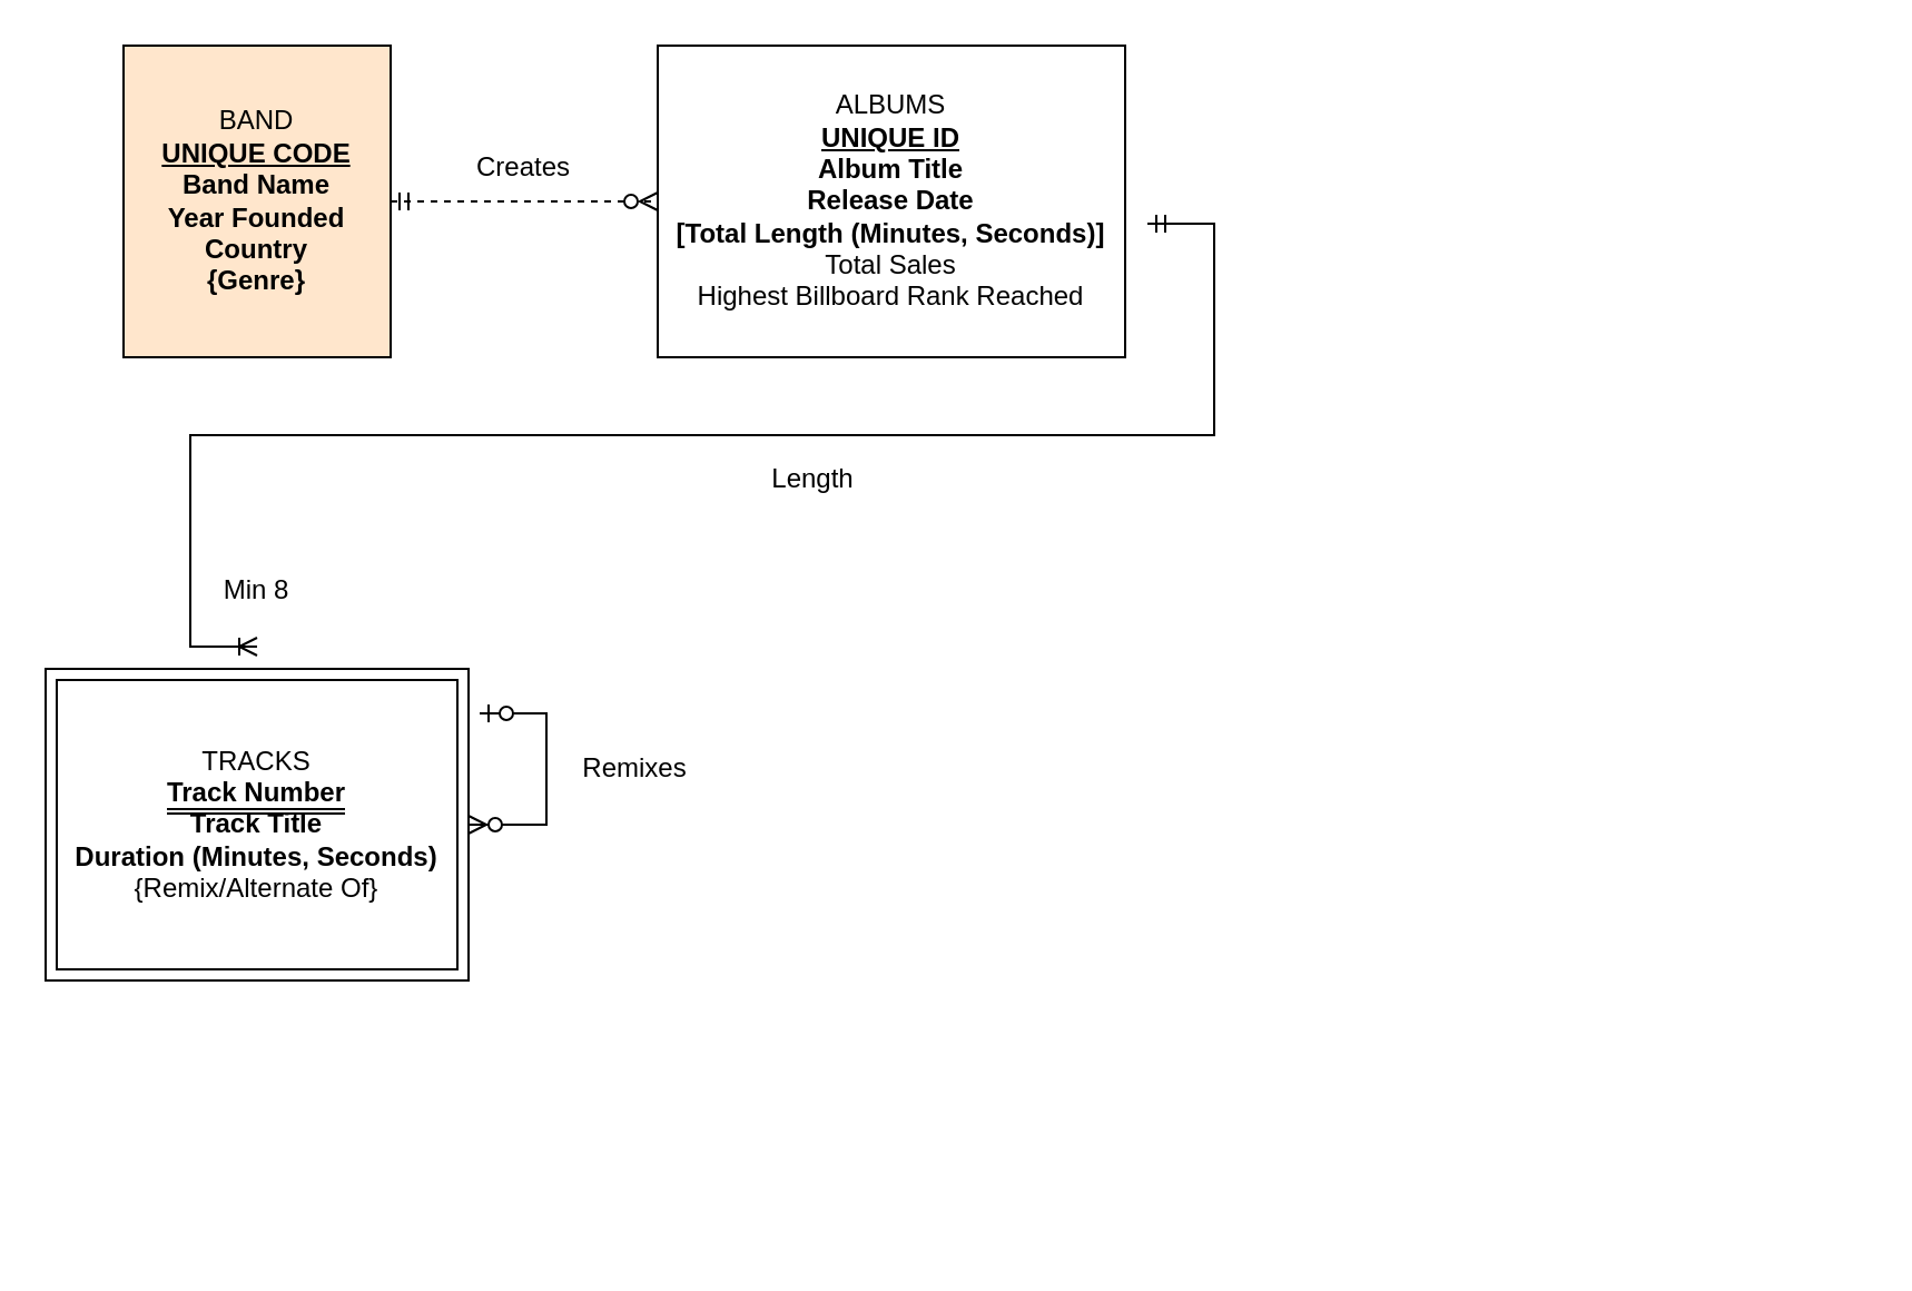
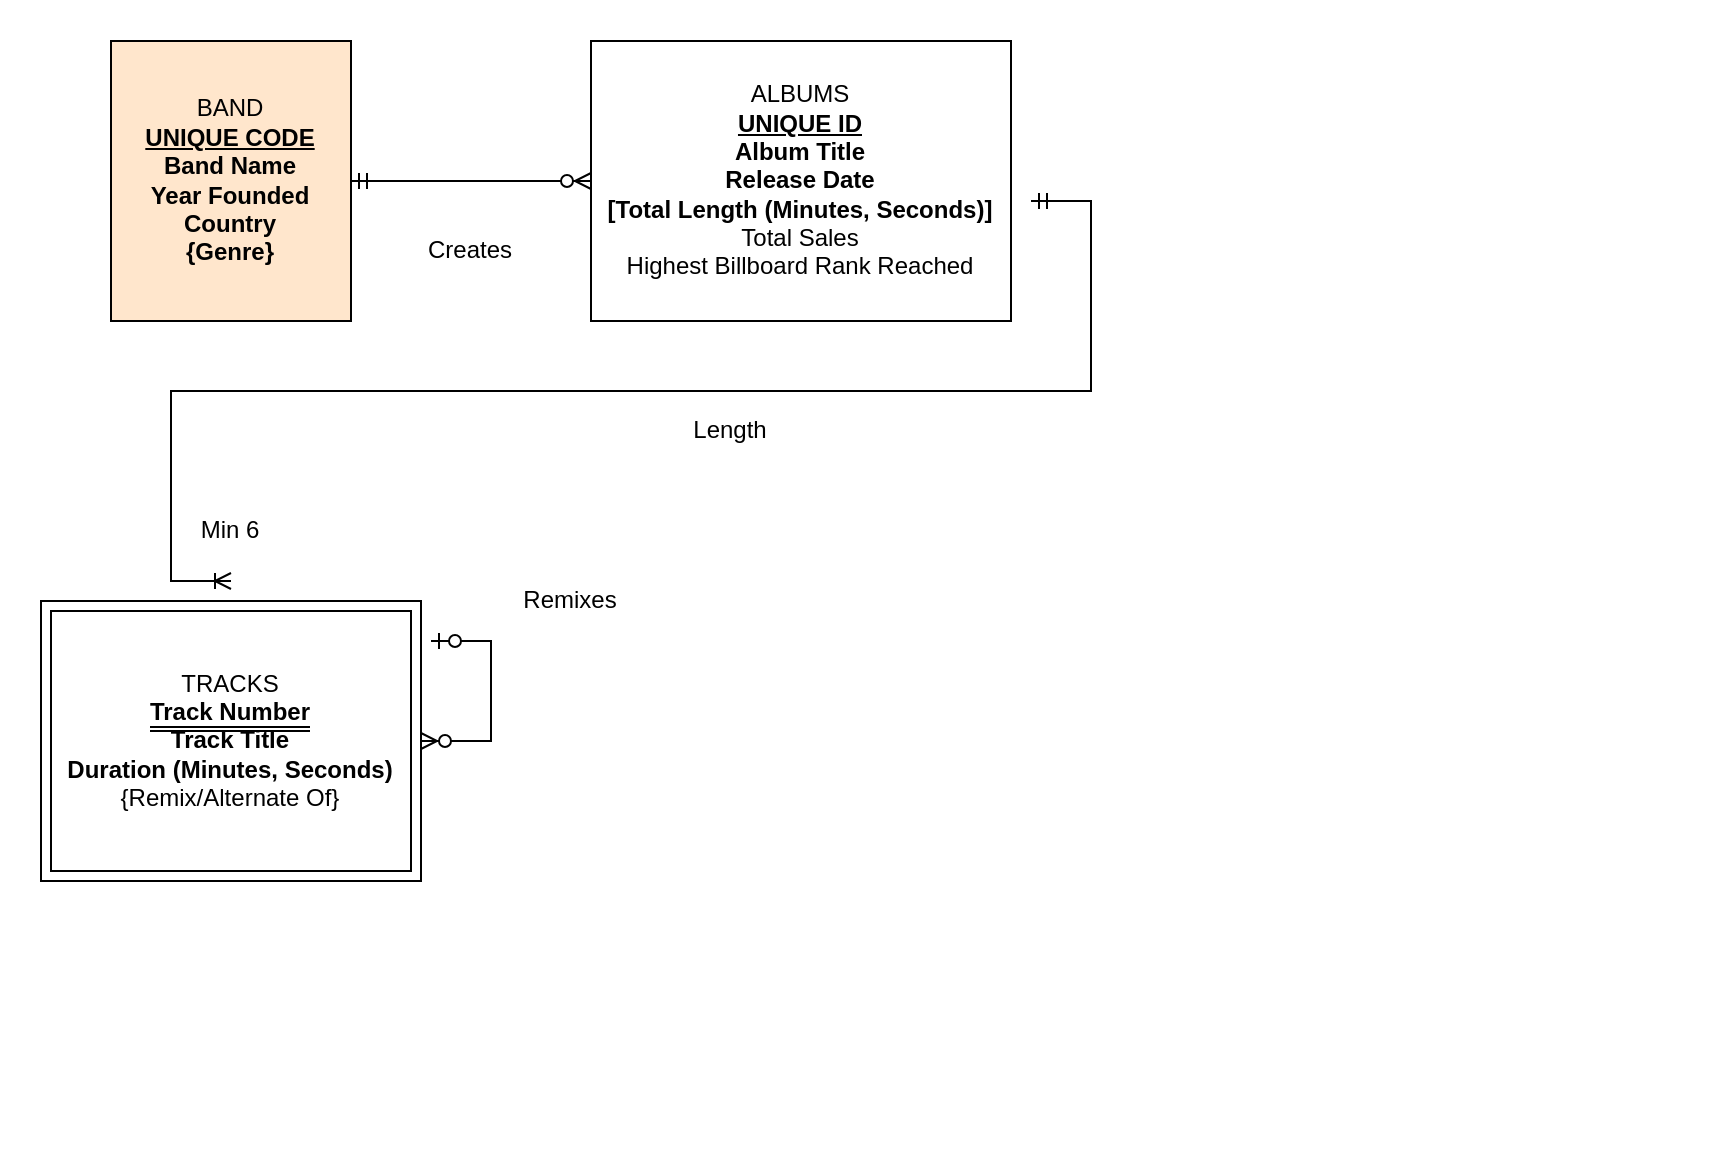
  <mxCell id="0" />
  <mxCell id="1" parent="0" />
  <mxCell id="2" value="&lt;div&gt;BAND&lt;/div&gt;&lt;div&gt;&lt;u&gt;&lt;b&gt;UNIQUE CODE&lt;/b&gt;&lt;/u&gt;&lt;/div&gt;&lt;div&gt;&lt;b&gt;Band Name&lt;/b&gt;&lt;/div&gt;&lt;div&gt;&lt;b&gt;Year Founded&lt;/b&gt;&lt;/div&gt;&lt;div&gt;&lt;b&gt;Country&lt;/b&gt;&lt;/div&gt;&lt;div&gt;&lt;b&gt;{Genre}&lt;/b&gt;&lt;/div&gt;" style="whiteSpace=wrap;html=1;align=center;fillColor=#ffe6cc;" parent="1" vertex="1"><mxGeometry x="55" y="20" width="120" height="140" as="geometry" /></mxCell>
  <mxCell id="3" value="&lt;div&gt;ALBUMS&lt;/div&gt;&lt;div&gt;&lt;u&gt;&lt;b&gt;UNIQUE ID&lt;/b&gt;&lt;/u&gt;&lt;/div&gt;&lt;div&gt;&lt;b&gt;Album Title&lt;/b&gt;&lt;/div&gt;&lt;div&gt;&lt;span style=&quot;background-color: initial;&quot;&gt;&lt;b&gt;Release Date&lt;/b&gt;&lt;/span&gt;&lt;/div&gt;&lt;div&gt;&lt;b&gt;[Total Length (Minutes, Seconds)]&lt;/b&gt;&lt;/div&gt;&lt;div&gt;Total Sales&lt;/div&gt;&lt;div&gt;Highest Billboard Rank Reached&lt;/div&gt;" style="whiteSpace=wrap;html=1;align=center;" parent="1" vertex="1"><mxGeometry x="295" y="20" width="210" height="140" as="geometry" /></mxCell>
  <mxCell id="4" value="&lt;div&gt;TRACKS&lt;/div&gt;&lt;div&gt;&lt;span style=&quot;border-bottom: 3px double;margin-bottom: 5px;&quot;&gt;&lt;b&gt;Track Number&lt;/b&gt;&lt;/span&gt;&lt;/div&gt;&lt;div&gt;&lt;b&gt;Track Title&lt;br&gt;&lt;/b&gt;&lt;/div&gt;&lt;div&gt;&lt;b&gt;Duration (Minutes, Seconds)&lt;/b&gt;&lt;/div&gt;&lt;div&gt;{Remix/Alternate Of}&lt;/div&gt;" style="shape=ext;margin=3;double=1;whiteSpace=wrap;html=1;align=center;" parent="1" vertex="1"><mxGeometry x="20" y="300" width="190" height="140" as="geometry" /></mxCell>
- <mxCell id="5" value="" style="edgeStyle=entityRelationEdgeStyle;fontSize=12;html=1;endArrow=ERzeroToMany;startArrow=ERmandOne;rounded=0;entryX=0;entryY=0.5;entryDx=0;entryDy=0;exitX=1;exitY=0.5;exitDx=0;exitDy=0;dashed=1;" parent="1" source="2" target="3" edge="1"><mxGeometry width="100" height="100" relative="1" as="geometry"><mxPoint x="165" y="220" as="sourcePoint" /><mxPoint x="265" y="120" as="targetPoint" /></mxGeometry></mxCell>
+ <mxCell id="5" value="" style="edgeStyle=entityRelationEdgeStyle;fontSize=12;html=1;endArrow=ERzeroToMany;startArrow=ERmandOne;rounded=0;entryX=0;entryY=0.5;entryDx=0;entryDy=0;exitX=1;exitY=0.5;exitDx=0;exitDy=0;" parent="1" source="2" target="3" edge="1"><mxGeometry width="100" height="100" relative="1" as="geometry"><mxPoint x="165" y="220" as="sourcePoint" /><mxPoint x="265" y="120" as="targetPoint" /></mxGeometry></mxCell>
  <mxCell id="6" value="" style="edgeStyle=entityRelationEdgeStyle;fontSize=12;html=1;endArrow=ERoneToMany;startArrow=ERmandOne;rounded=0;endFill=0;" parent="1" edge="1"><mxGeometry width="100" height="100" relative="1" as="geometry"><mxPoint x="515" y="100" as="sourcePoint" /><mxPoint x="115" y="290" as="targetPoint" /><Array as="points"><mxPoint x="155" y="290" /><mxPoint x="105" y="250" /></Array></mxGeometry></mxCell>
- <mxCell id="7" value="Min 8" style="text;html=1;strokeColor=none;fillColor=none;align=center;verticalAlign=middle;whiteSpace=wrap;rounded=0;" parent="1" vertex="1"><mxGeometry x="85" y="250" width="60" height="30" as="geometry" /></mxCell>
- <mxCell id="8" value="Creates" style="text;html=1;strokeColor=none;fillColor=none;align=center;verticalAlign=middle;whiteSpace=wrap;rounded=0;" parent="1" vertex="1"><mxGeometry x="205" y="60" width="60" height="30" as="geometry" /></mxCell>
+ <mxCell id="7" value="Min 6" style="text;html=1;strokeColor=none;fillColor=none;align=center;verticalAlign=middle;whiteSpace=wrap;rounded=0;" parent="1" vertex="1"><mxGeometry x="85" y="250" width="60" height="30" as="geometry" /></mxCell>
+ <mxCell id="8" value="Creates" style="text;html=1;strokeColor=none;fillColor=none;align=center;verticalAlign=middle;whiteSpace=wrap;rounded=0;" parent="1" vertex="1"><mxGeometry x="205" y="110" width="60" height="30" as="geometry" /></mxCell>
  <mxCell id="9" value="Length" style="text;html=1;strokeColor=none;fillColor=none;align=center;verticalAlign=middle;whiteSpace=wrap;rounded=0;" parent="1" vertex="1"><mxGeometry x="335" y="200" width="60" height="30" as="geometry" /></mxCell>
  <mxCell id="10" value="" style="edgeStyle=entityRelationEdgeStyle;fontSize=12;html=1;endArrow=ERzeroToMany;startArrow=ERzeroToOne;rounded=0;" parent="1" target="4" edge="1"><mxGeometry width="100" height="100" relative="1" as="geometry"><mxPoint x="215" y="320" as="sourcePoint" /><mxPoint x="515" y="450" as="targetPoint" /><Array as="points"><mxPoint x="806.96" y="407.96" /><mxPoint x="606.96" y="557.96" /><mxPoint x="776.96" y="487.96" /><mxPoint x="836.96" y="427.96" /></Array></mxGeometry></mxCell>
- <mxCell id="11" value="Remixes" style="text;html=1;strokeColor=none;fillColor=none;align=center;verticalAlign=middle;whiteSpace=wrap;rounded=0;" parent="1" vertex="1"><mxGeometry x="255" y="330" width="60" height="30" as="geometry" /></mxCell>
+ <mxCell id="11" value="Remixes" style="text;html=1;strokeColor=none;fillColor=none;align=center;verticalAlign=middle;whiteSpace=wrap;rounded=0;" parent="1" vertex="1"><mxGeometry x="255" y="285" width="60" height="30" as="geometry" /></mxCell>
